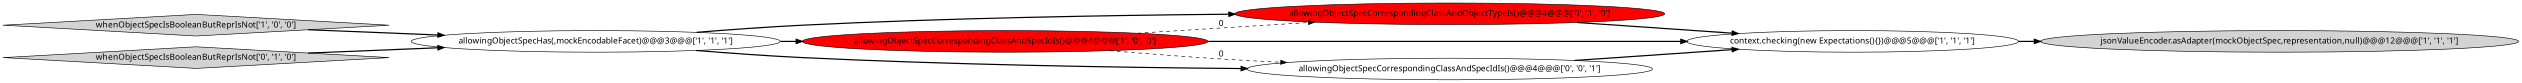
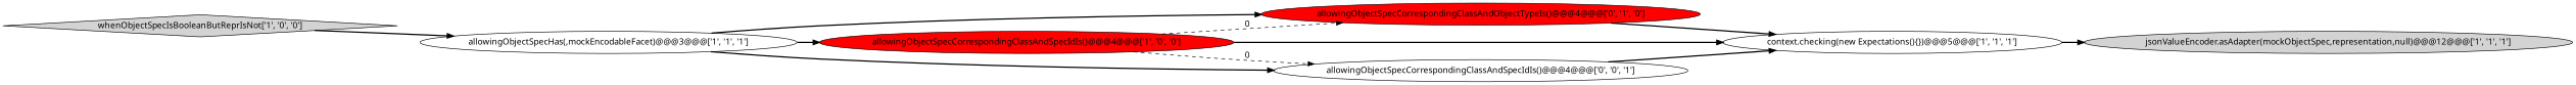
  digraph {
    fontname="Noto Sans"
    rankdir=LR
    node [fillcolor=lightgray fontname="Noto Sans" shape=ellipse style=filled]
    edge [fontname="Noto Sans" style=bold]
    n1 [label="jsonValueEncoder.asAdapter(mockObjectSpec,representation,null)@@@12@@@['1', '1', '1']"]
    n2 [fillcolor=red label="allowingObjectSpecCorrespondingClassAndObjectTypeIs()@@@4@@@['0', '1', '0']"]
    n3 [fillcolor=white label="context.checking(new Expectations(){})@@@5@@@['1', '1', '1']"]
    n4 [label="whenObjectSpecIsBooleanButReprIsNot['1', '0', '0']" shape=diamond]
    n5 [fillcolor=white label="allowingObjectSpecHas(,mockEncodableFacet)@@@3@@@['1', '1', '1']"]
    n6 [fillcolor=red label="allowingObjectSpecCorrespondingClassAndSpecIdIs()@@@4@@@['1', '0', '0']"]
    n7 [fillcolor=white label="allowingObjectSpecCorrespondingClassAndSpecIdIs()@@@4@@@['0', '0', '1']"]
-   n8 [label="whenObjectSpecIsBooleanButReprIsNot['0', '1', '0']" shape=diamond]
    n2 -> n3
    n3 -> n1
    n4 -> n5
    n5 -> n2
    n5 -> n6
    n5 -> n7
    n6 -> n2 [label=0 style=dashed]
    n6 -> n3
    n6 -> n7 [label=0 style=dashed]
    n7 -> n3
-   n8 -> n5
  }
